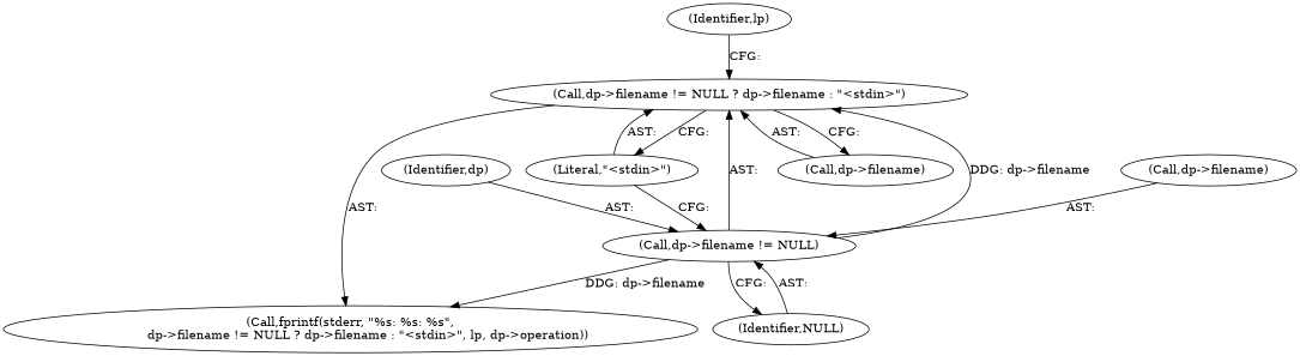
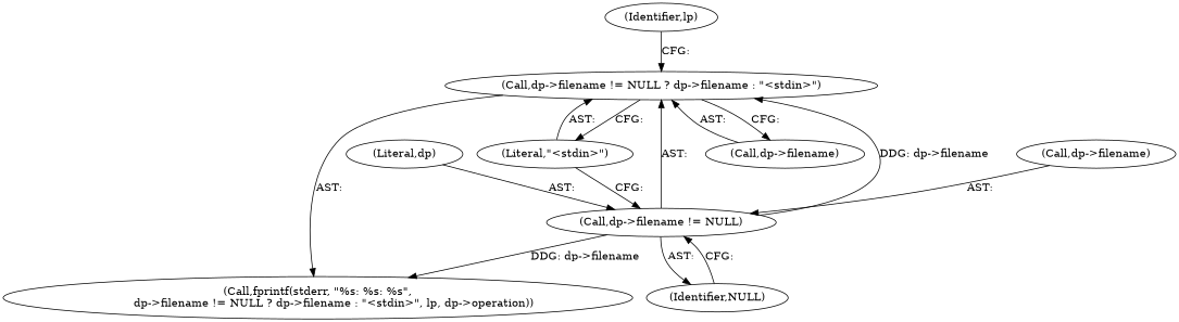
  digraph {
    n1 [label="(Call,dp->filename != NULL ? dp->filename : \"<stdin>\")"]
    n2 [label="(Call,fprintf(stderr, \"%s: %s: %s\",\n         dp->filename != NULL ? dp->filename : \"<stdin>\", lp, dp->operation))"]
    n3 [label="(Literal,\"<stdin>\")"]
    n4 [label="(Call,dp->filename)"]
    n5 [label="(Call,dp->filename != NULL)"]
    n6 [label="(Identifier,NULL)"]
    n7 [label="(Call,dp->filename)"]
    n8 [label="(Identifier,lp)"]
-   n9 [label="(Identifier,dp)"]
+   n9 [label="(Literal,dp)"]
    n1 -> n2 [label="AST: "]
    n1 -> n3 [label="CFG: "]
    n1 -> n4 [label="CFG: "]
    n3 -> n1 [label="AST: "]
    n3 -> n5 [label="CFG: "]
    n4 -> n1 [label="AST: "]
    n5 -> n1 [label="AST: "]
    n5 -> n1 [label="DDG: dp->filename"]
    n5 -> n2 [label="DDG: dp->filename"]
-   n5 -> n6 [label="CFG: "]
-   n6 -> n5 [label="AST: "]
+   n5 -> n6 [label="AST: "]
+   n6 -> n5 [label="CFG: "]
    n7 -> n5 [label="AST: "]
    n8 -> n1 [label="CFG: "]
    n9 -> n5 [label="AST: "]
  }
